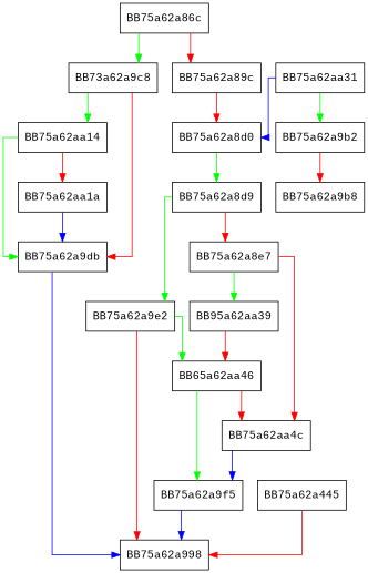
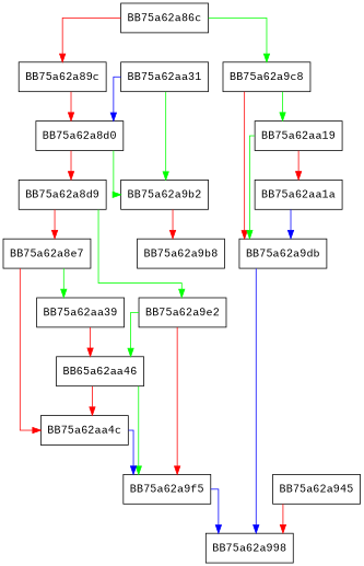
  digraph {
    fontname="Liberation Mono"
    splines=ortho
    node [fontname="Liberation Mono" shape=box]
    edge [color=red fontname="Liberation Mono"]
    BB75a62a86c
-   BB75a62a9c8 [label=BB73a62a9c8]
+   BB75a62a9c8
    BB75a62a89c
-   BB75a62aa14
+   BB75a62aa14 [label=BB75a62aa19]
    BB75a62a9db
    BB75a62a8d0
    BB75a62aa1a
    BB75a62a998
    BB75a62a9b2
    BB75a62a8d9
    BB75a62a9b8
    BB75a62a9e2
    BB75a62a8e7
    BB75a62aa31
    n15 [label=BB65a62aa46]
    BB75a62a9f5
-   BB75a62aa39 [label=BB95a62aa39]
+   BB75a62aa39
    BB75a62aa4c
-   BB75a62a945 [label=BB75a62a445]
+   BB75a62a945
    BB75a62a86c -> BB75a62a9c8 [color=green]
    BB75a62a86c -> BB75a62a89c
    BB75a62a9c8 -> BB75a62aa14 [color=green]
    BB75a62a9c8 -> BB75a62a9db
    BB75a62a89c -> BB75a62a8d0
    BB75a62aa14 -> BB75a62a9db [color=green]
    BB75a62aa14 -> BB75a62aa1a
    BB75a62a9db -> BB75a62a998 [color=blue]
-   BB75a62a8d0 -> BB75a62a8d9 [color=green]
+   BB75a62a8d0 -> BB75a62a9b2 [color=green]
+   BB75a62a8d0 -> BB75a62a8d9
    BB75a62aa1a -> BB75a62a9db [color=blue]
    BB75a62a9b2 -> BB75a62a9b8
    BB75a62a8d9 -> BB75a62a9e2 [color=green]
    BB75a62a8d9 -> BB75a62a8e7
    BB75a62a9e2 -> n15 [color=green]
-   BB75a62a9e2 -> BB75a62a998
+   BB75a62a9e2 -> BB75a62a9f5
    BB75a62a8e7 -> BB75a62aa39 [color=green]
    BB75a62a8e7 -> BB75a62aa4c
    BB75a62aa31 -> BB75a62a8d0 [color=blue]
    BB75a62aa31 -> BB75a62a9b2 [color=green]
    n15 -> BB75a62a9f5 [color=green]
    n15 -> BB75a62aa4c
    BB75a62a9f5 -> BB75a62a998 [color=blue]
    BB75a62aa39 -> n15
    BB75a62aa4c -> BB75a62a9f5 [color=blue]
    BB75a62a945 -> BB75a62a998
  }
